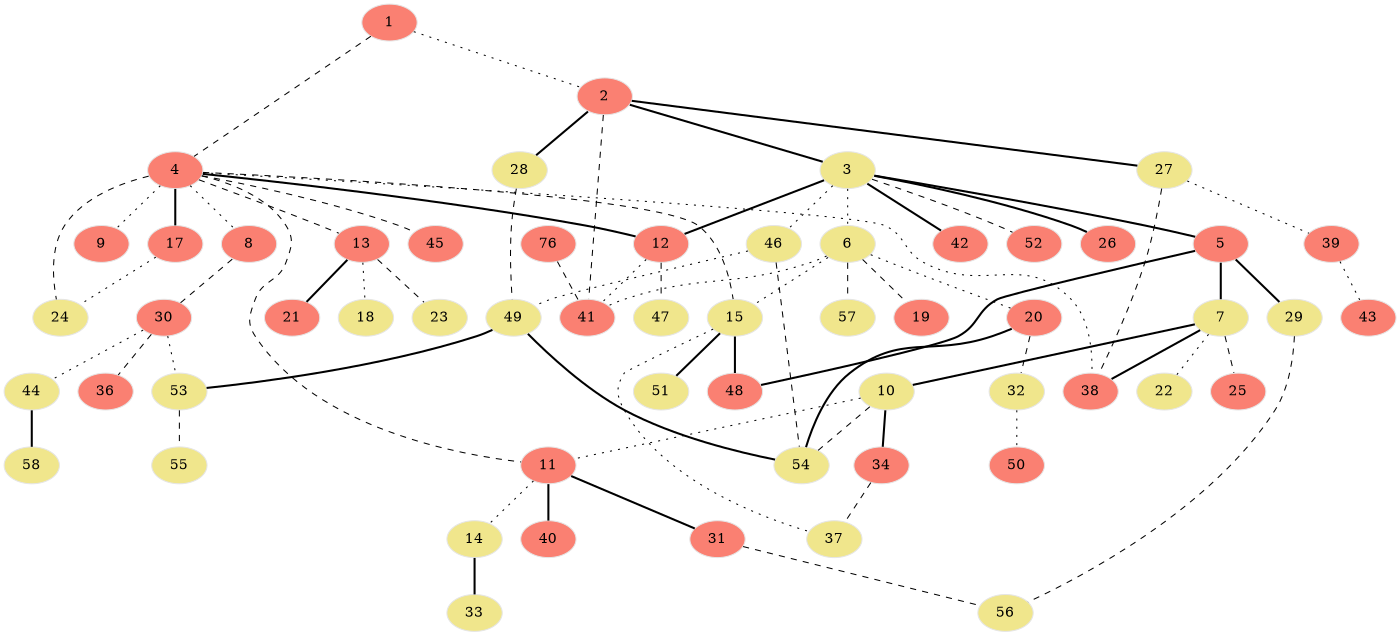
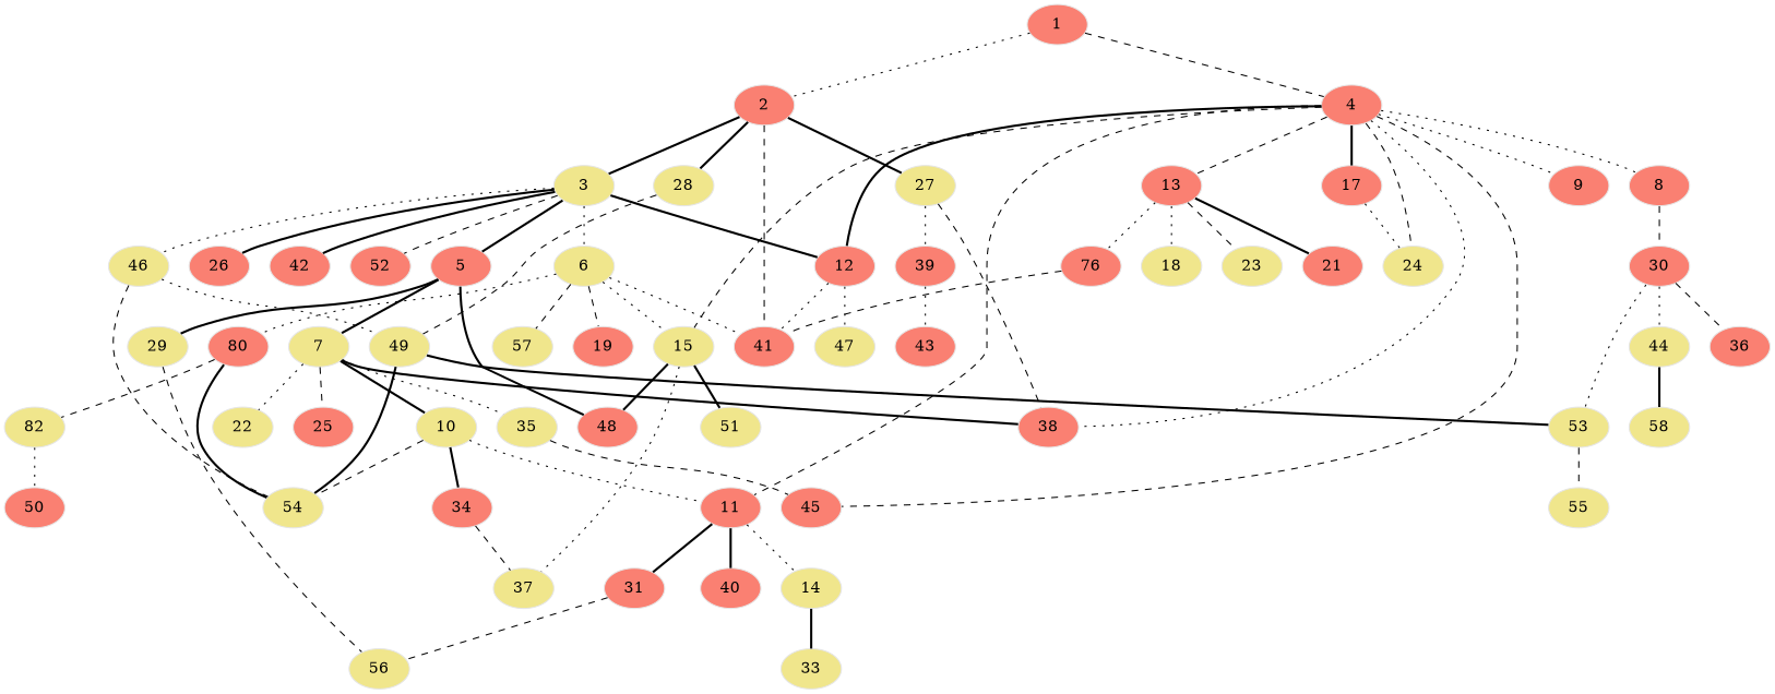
  graph {
    node [color=gray90 fillcolor=salmon style=filled]
    edge [style=dotted weight=1.0]
    1
    2
    4
    3 [fillcolor=khaki]
    27 [fillcolor=khaki]
    28 [fillcolor=khaki]
    41
    12
    8
    9
    11
    13
    15 [fillcolor=khaki]
    17
    24 [fillcolor=khaki]
    38
    45
    5
    6 [fillcolor=khaki]
    26
    42
    46 [fillcolor=khaki]
    52
    39
    49 [fillcolor=khaki]
    7 [fillcolor=khaki]
    29 [fillcolor=khaki]
    48
    19
-   20
+   20 [label=80]
    57 [fillcolor=khaki]
    47 [fillcolor=khaki]
    54 [fillcolor=khaki]
    30
    14 [fillcolor=khaki]
    31
    40
    21
    n39 [label=76]
    18 [fillcolor=khaki]
    23 [fillcolor=khaki]
    37 [fillcolor=khaki]
    51 [fillcolor=khaki]
    10 [fillcolor=khaki]
    22 [fillcolor=khaki]
    25
+   35 [fillcolor=khaki]
    56 [fillcolor=khaki]
-   32 [fillcolor=khaki]
+   32 [fillcolor=khaki label=82]
    34
    36
    44 [fillcolor=khaki]
    53 [fillcolor=khaki]
    33 [fillcolor=khaki]
    50
    43
    58 [fillcolor=khaki]
    55 [fillcolor=khaki]
    1 -- 2
    1 -- 4 [style=dashed]
    2 -- 3 [style=bold]
    2 -- 27 [style=bold]
    2 -- 28 [style=bold]
    2 -- 41 [style=dashed weight=4.0]
    4 -- 12 [style=bold]
    4 -- 8
    4 -- 9
    4 -- 11 [style=dashed]
    4 -- 13 [style=dashed]
    4 -- 15 [style=dashed]
    4 -- 17 [style=bold weight=11.0]
    4 -- 24 [style=dashed]
    4 -- 38
    4 -- 45 [style=dashed]
    3 -- 12 [style=bold]
    3 -- 5 [style=bold]
    3 -- 6 [weight=6.0]
    3 -- 26 [style=bold]
    3 -- 42 [style=bold]
    3 -- 46
    3 -- 52 [style=dashed]
    27 -- 38 [style=dashed]
    27 -- 39
    28 -- 49 [style=dashed]
    12 -- 41
-   12 -- 47 [style=dashed weight=4.0]
+   12 -- 47 [weight=4.0]
    8 -- 30 [style=dashed]
    11 -- 14
    11 -- 31 [style=bold]
    11 -- 40 [style=bold weight=5.0]
    13 -- 21 [style=bold]
+   13 -- n39
    13 -- 18 [weight=4.0]
    13 -- 23 [style=dashed]
    15 -- 48 [style=bold]
    15 -- 37
    15 -- 51 [style=bold]
    17 -- 24
    5 -- 7 [style=bold]
    5 -- 29 [style=bold weight=2.0]
    5 -- 48 [style=bold]
    6 -- 41
    6 -- 15
    6 -- 19 [style=dashed]
    6 -- 20
    6 -- 57 [style=dashed]
    46 -- 49
    46 -- 54 [style=dashed]
    39 -- 43
    49 -- 54 [style=bold]
    49 -- 53 [style=bold]
    7 -- 38 [style=bold]
    7 -- 10 [style=bold]
    7 -- 22
    7 -- 25 [style=dashed weight=4.0]
+   7 -- 35
    29 -- 56 [style=dashed]
    20 -- 54 [style=bold]
    20 -- 32 [style=dashed weight=2.0]
    30 -- 36 [style=dashed]
    30 -- 44
    30 -- 53
    14 -- 33 [style=bold]
    31 -- 56 [style=dashed]
    n39 -- 41 [style=dashed]
    10 -- 11
    10 -- 54 [style=dashed]
    10 -- 34 [style=bold]
+   35 -- 45 [style=dashed weight=2.0]
    32 -- 50
    34 -- 37 [style=dashed]
    44 -- 58 [style=bold]
    53 -- 55 [style=dashed]
  }
